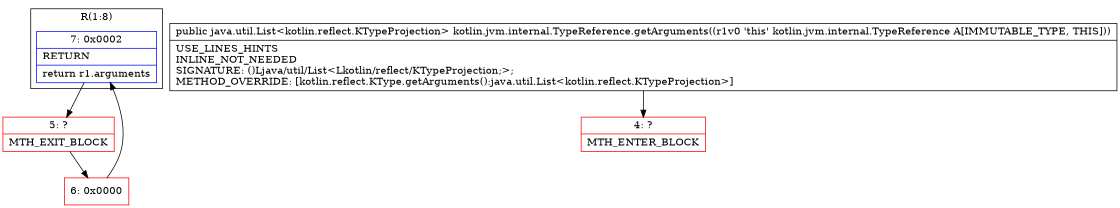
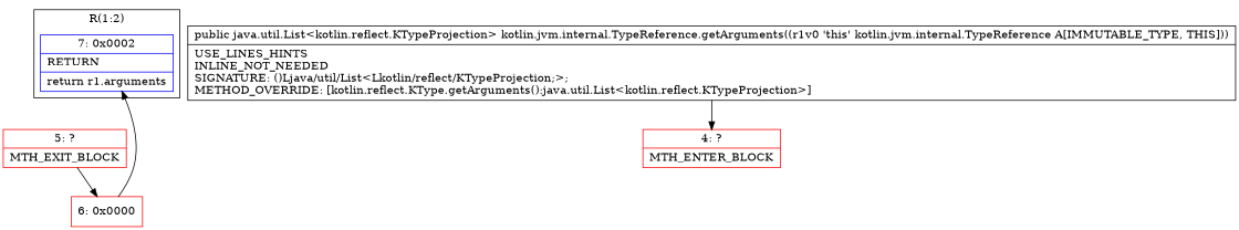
  digraph {
    node [color=red shape=record]
    n1 [color=blue label="{7\:\ 0x0002|RETURN\l|return r1.arguments\l}"]
    n2 [label="{5\:\ ?|MTH_EXIT_BLOCK\l}"]
    n3 [label="{6\:\ 0x0000}"]
    n4 [label="{4\:\ ?|MTH_ENTER_BLOCK\l}"]
    n5 [label="{public java.util.List\<kotlin.reflect.KTypeProjection\> kotlin.jvm.internal.TypeReference.getArguments((r1v0 'this' kotlin.jvm.internal.TypeReference A[IMMUTABLE_TYPE, THIS]))  | USE_LINES_HINTS\lINLINE_NOT_NEEDED\lSIGNATURE: ()Ljava\/util\/List\<Lkotlin\/reflect\/KTypeProjection;\>;\lMETHOD_OVERRIDE: [kotlin.reflect.KType.getArguments():java.util.List\<kotlin.reflect.KTypeProjection\>]\l}" color=""]
    subgraph cluster_1 {
-     label="R(1:8)"
+     label="R(1:2)"
      n1
    }
-   n1 -> n2
    n2 -> n3
    n3 -> n1
    n5 -> n4
  }
